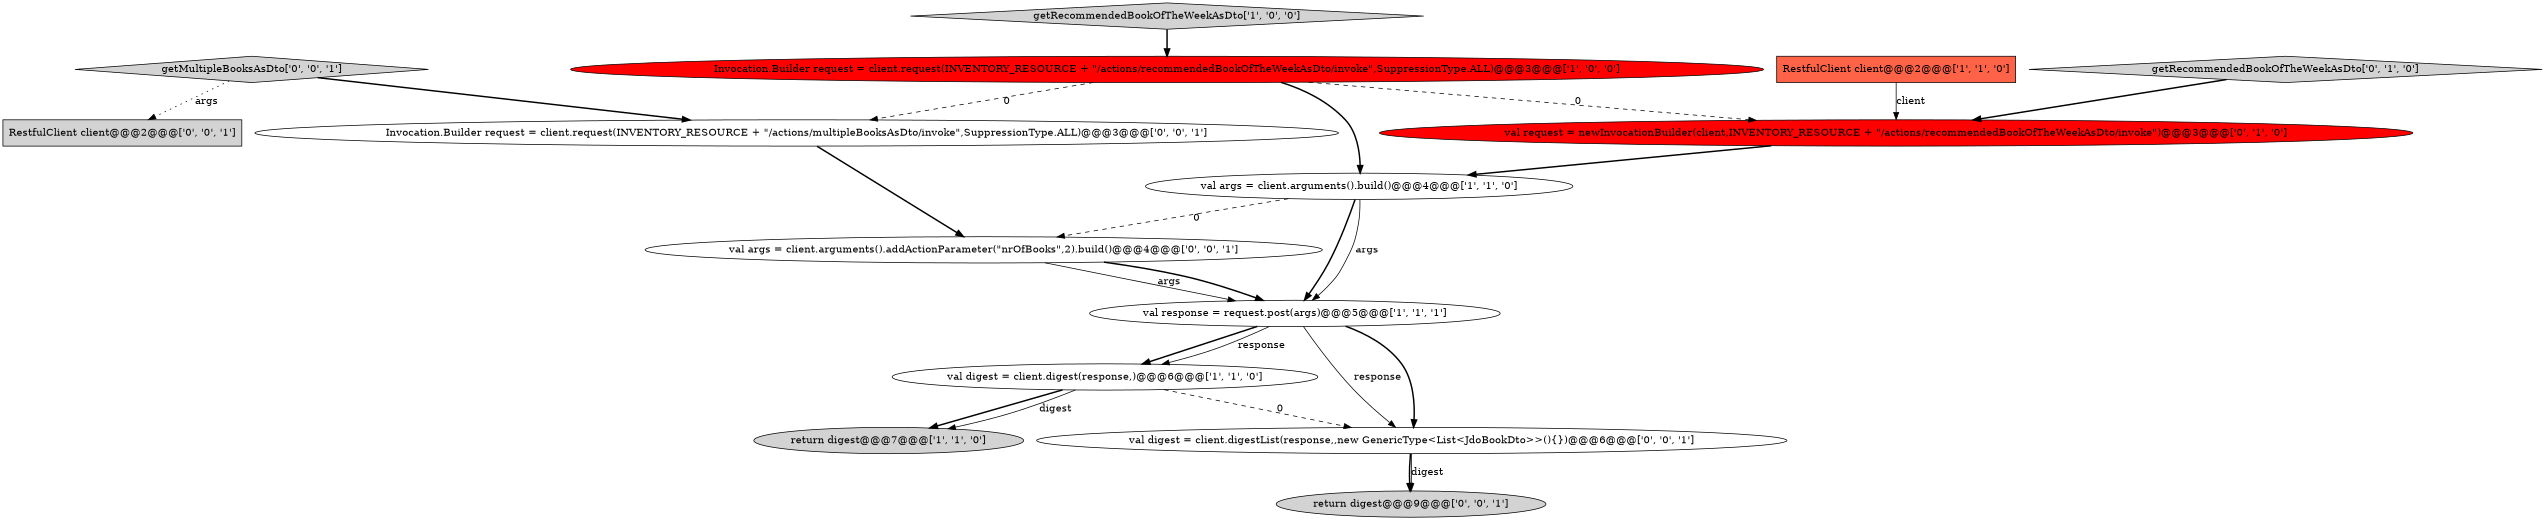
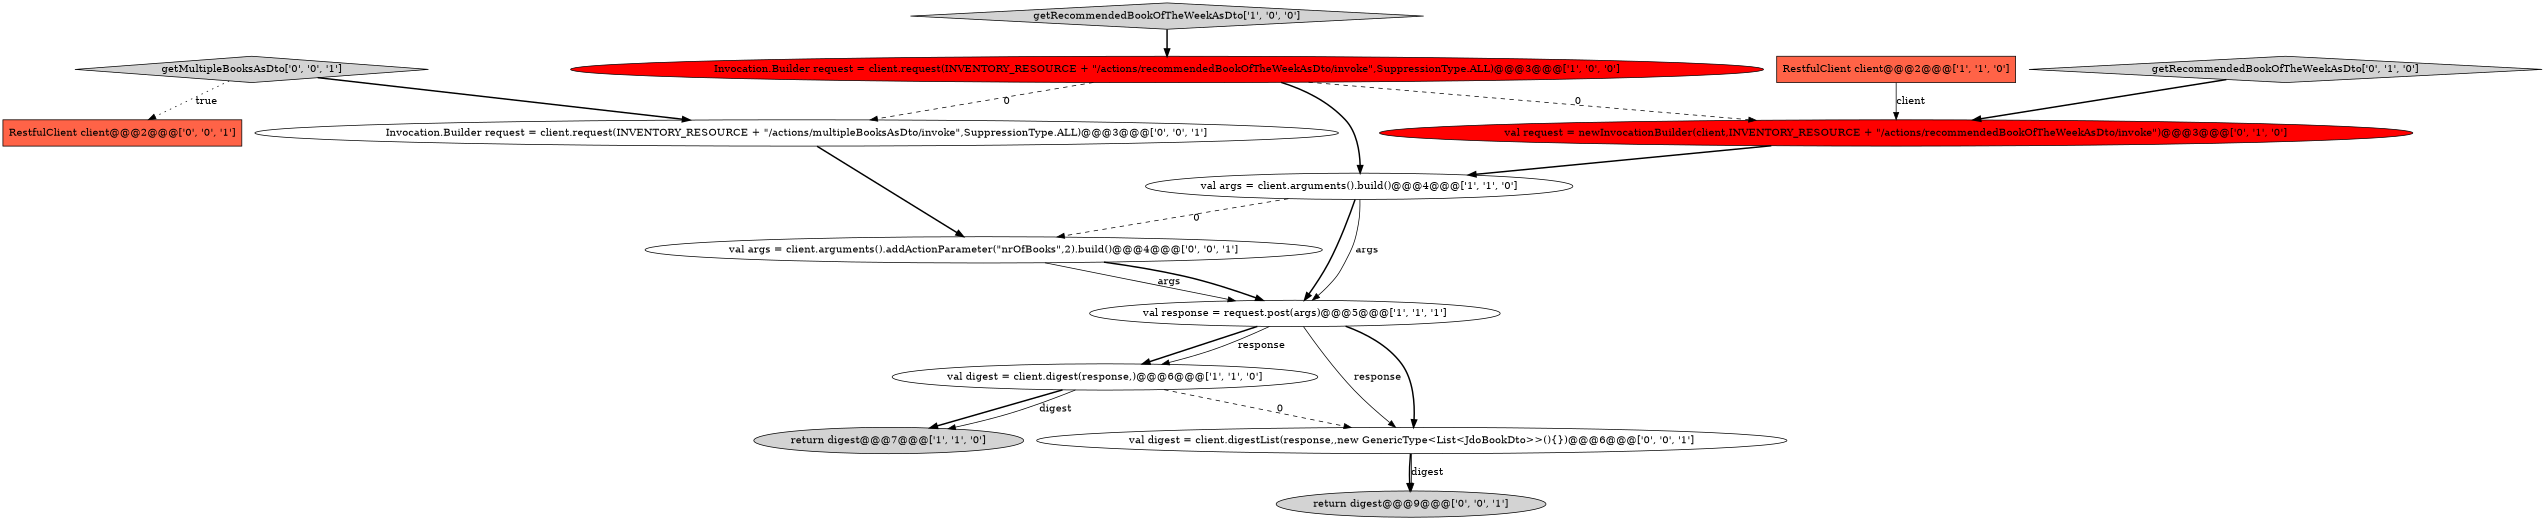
  digraph {
    node [fillcolor=white shape=ellipse style=filled]
    edge [style=bold]
    n1 [fillcolor=lightgray label="getMultipleBooksAsDto['0', '0', '1']" shape=diamond]
-   n2 [fillcolor=lightgray label="RestfulClient client@@@2@@@['0', '0', '1']" shape=box]
+   n2 [fillcolor=tomato label="RestfulClient client@@@2@@@['0', '0', '1']" shape=box]
    n3 [label="Invocation.Builder request = client.request(INVENTORY_RESOURCE + \"/actions/multipleBooksAsDto/invoke\",SuppressionType.ALL)@@@3@@@['0', '0', '1']"]
    n4 [label="val args = client.arguments().addActionParameter(\"nrOfBooks\",2).build()@@@4@@@['0', '0', '1']"]
    n5 [fillcolor=lightgray label="return digest@@@9@@@['0', '0', '1']"]
    n6 [fillcolor=lightgray label="return digest@@@7@@@['1', '1', '0']"]
    n7 [label="val digest = client.digest(response,)@@@6@@@['1', '1', '0']"]
    n8 [label="val digest = client.digestList(response,,new GenericType<List<JdoBookDto>>(){})@@@6@@@['0', '0', '1']"]
    n9 [fillcolor=lightgray label="getRecommendedBookOfTheWeekAsDto['1', '0', '0']" shape=diamond]
    n10 [fillcolor=red label="Invocation.Builder request = client.request(INVENTORY_RESOURCE + \"/actions/recommendedBookOfTheWeekAsDto/invoke\",SuppressionType.ALL)@@@3@@@['1', '0', '0']"]
    n11 [fillcolor=red label="val request = newInvocationBuilder(client,INVENTORY_RESOURCE + \"/actions/recommendedBookOfTheWeekAsDto/invoke\")@@@3@@@['0', '1', '0']"]
    n12 [label="val args = client.arguments().build()@@@4@@@['1', '1', '0']"]
    n13 [fillcolor=tomato label="RestfulClient client@@@2@@@['1', '1', '0']" shape=box]
    n14 [fillcolor=lightgray label="getRecommendedBookOfTheWeekAsDto['0', '1', '0']" shape=diamond]
    n15 [label="val response = request.post(args)@@@5@@@['1', '1', '1']"]
-   n1 -> n2 [label=args style=dotted]
+   n1 -> n2 [label=true style=dotted]
    n1 -> n3
    n3 -> n4
    n4 -> n15 [label=args style=solid]
    n4 -> n15
    n7 -> n6
    n7 -> n6 [label=digest style=solid]
    n7 -> n8 [label=0 style=dashed]
    n8 -> n5
    n8 -> n5 [label=digest style=solid]
    n9 -> n10
    n10 -> n3 [label=0 style=dashed]
    n10 -> n11 [label=0 style=dashed]
    n10 -> n12
    n11 -> n12
    n12 -> n4 [label=0 style=dashed]
    n12 -> n15
    n12 -> n15 [label=args style=solid]
    n13 -> n11 [label=client style=solid]
    n14 -> n11
    n15 -> n7
    n15 -> n7 [label=response style=solid]
    n15 -> n8 [label=response style=solid]
    n15 -> n8
  }
